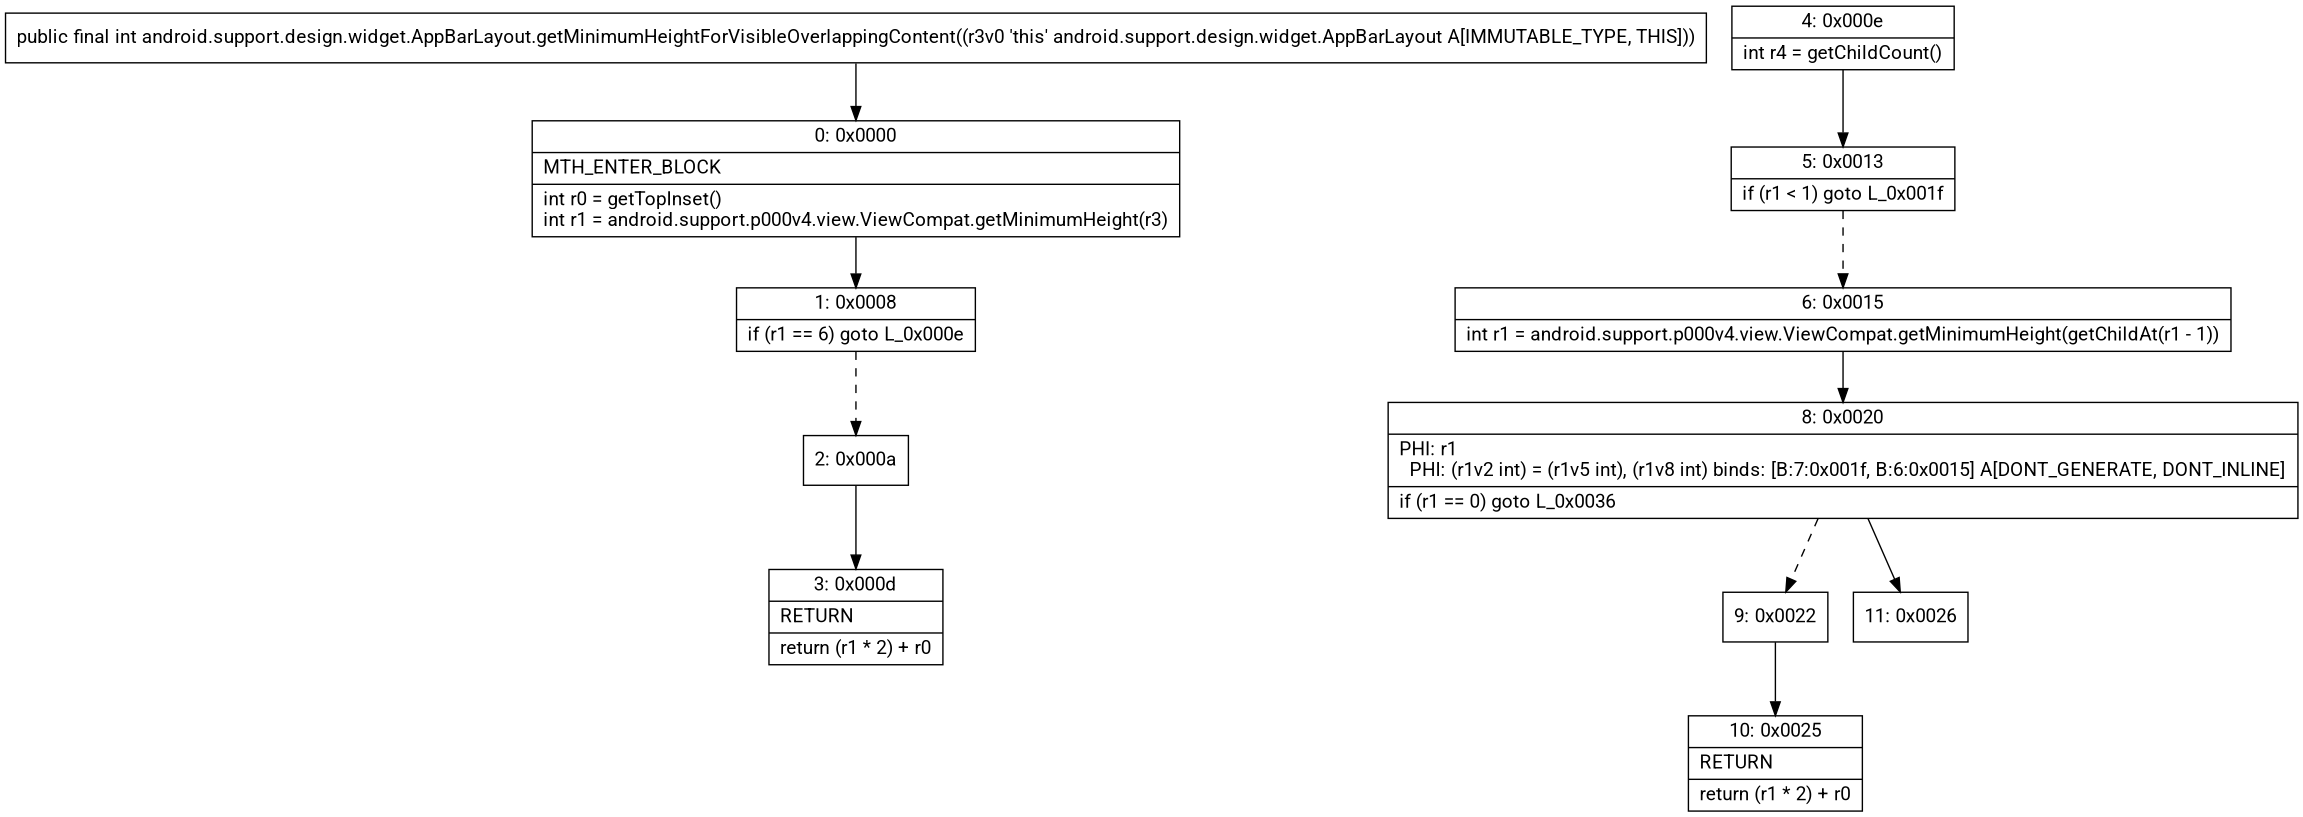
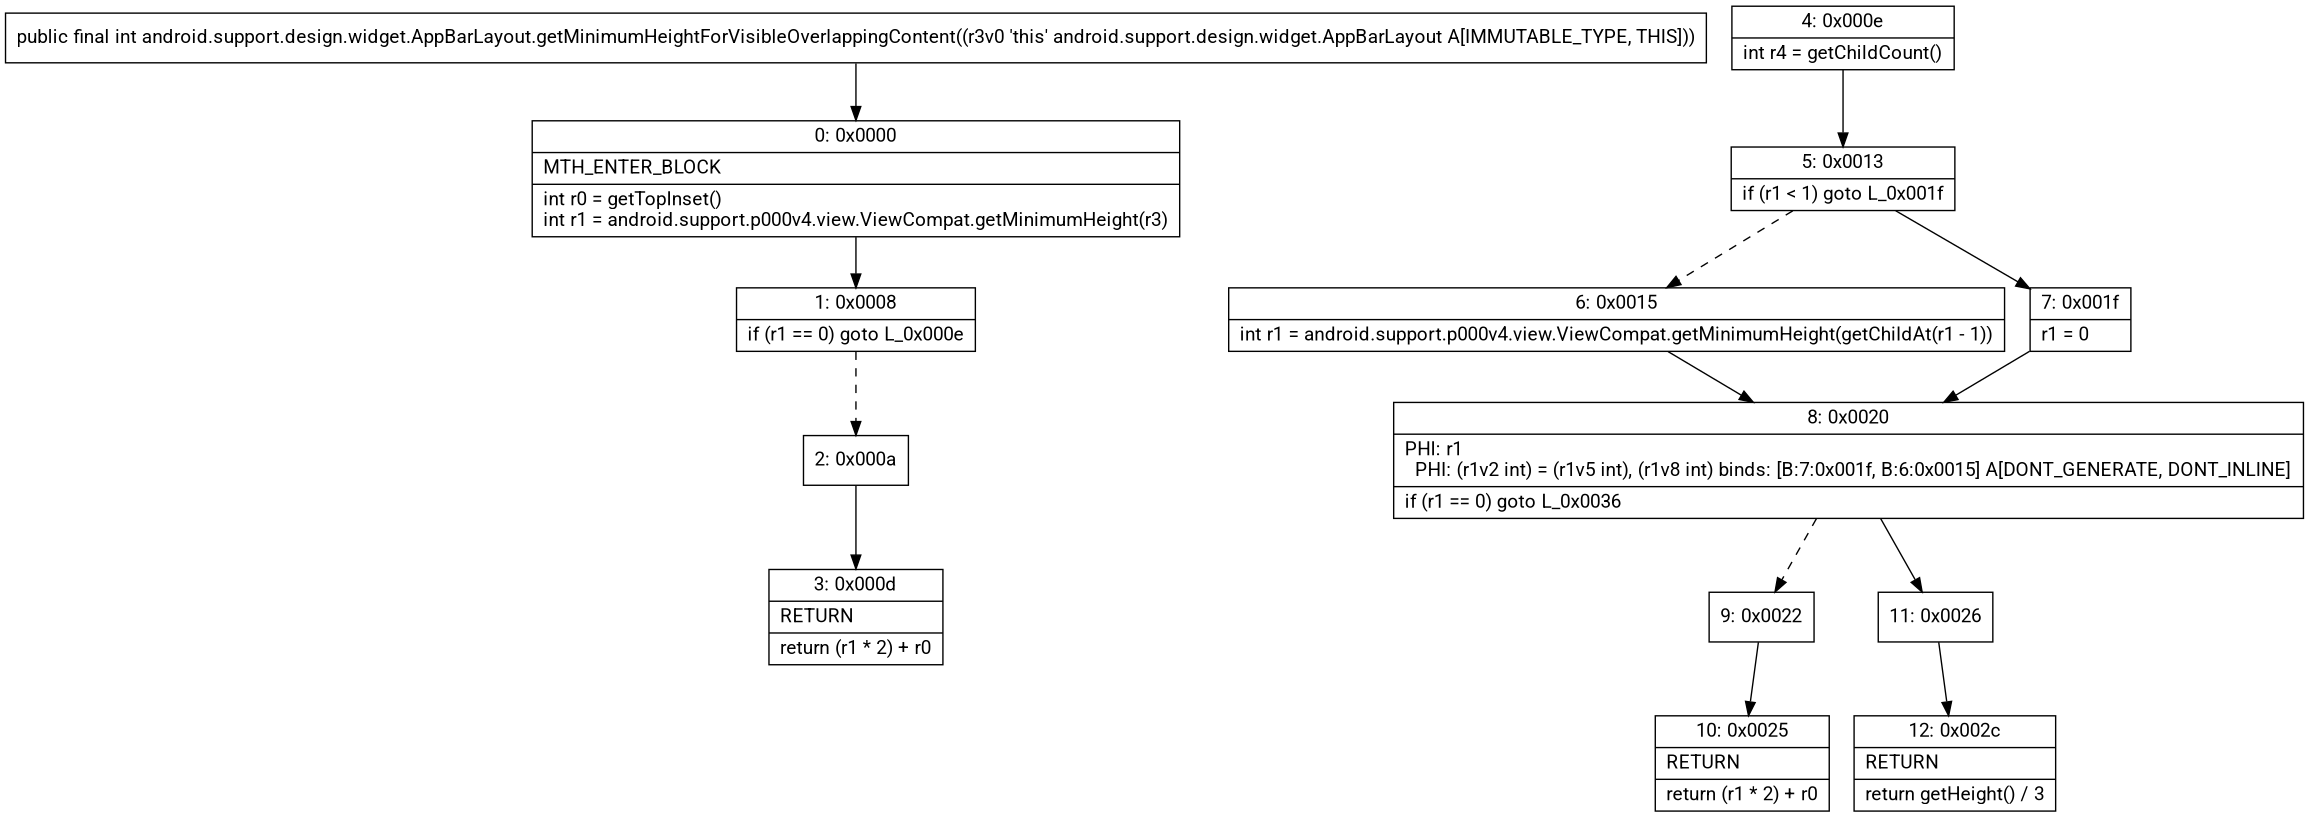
  digraph {
    fontname=Roboto
    node [fontname=Roboto shape=record]
    edge [fontname=Roboto]
    n1 [label="{0\:\ 0x0000|MTH_ENTER_BLOCK\l|int r0 = getTopInset()\lint r1 = android.support.p000v4.view.ViewCompat.getMinimumHeight(r3)\l}"]
-   n2 [label="{1\:\ 0x0008|if (r1 == 6) goto L_0x000e\l}"]
+   n2 [label="{1\:\ 0x0008|if (r1 == 0) goto L_0x000e\l}"]
    n3 [label="{2\:\ 0x000a}"]
    n4 [label="{3\:\ 0x000d|RETURN\l|return (r1 * 2) + r0\l}"]
    n5 [label="{4\:\ 0x000e|int r4 = getChildCount()\l}"]
    n6 [label="{5\:\ 0x0013|if (r1 \< 1) goto L_0x001f\l}"]
    n7 [label="{6\:\ 0x0015|int r1 = android.support.p000v4.view.ViewCompat.getMinimumHeight(getChildAt(r1 \- 1))\l}"]
+   n8 [label="{7\:\ 0x001f|r1 = 0\l}"]
    n9 [label="{8\:\ 0x0020|PHI: r1 \l  PHI: (r1v2 int) = (r1v5 int), (r1v8 int) binds: [B:7:0x001f, B:6:0x0015] A[DONT_GENERATE, DONT_INLINE]\l|if (r1 == 0) goto L_0x0036\l}"]
    n10 [label="{9\:\ 0x0022}"]
    n11 [label="{11\:\ 0x0026}"]
    n12 [label="{10\:\ 0x0025|RETURN\l|return (r1 * 2) + r0\l}"]
+   n13 [label="{12\:\ 0x002c|RETURN\l|return getHeight() \/ 3\l}"]
    n14 [label="{public final int android.support.design.widget.AppBarLayout.getMinimumHeightForVisibleOverlappingContent((r3v0 'this' android.support.design.widget.AppBarLayout A[IMMUTABLE_TYPE, THIS])) }"]
    n1 -> n2
    n2 -> n3 [style=dashed]
    n3 -> n4
    n5 -> n6
    n6 -> n7 [style=dashed]
+   n6 -> n8
    n7 -> n9
+   n8 -> n9
    n9 -> n10 [style=dashed]
    n9 -> n11
    n10 -> n12
+   n11 -> n13
    n14 -> n1
  }
